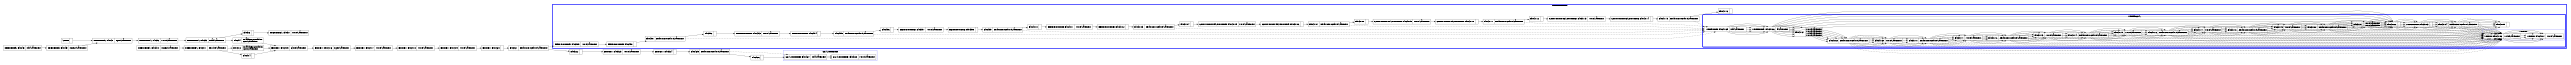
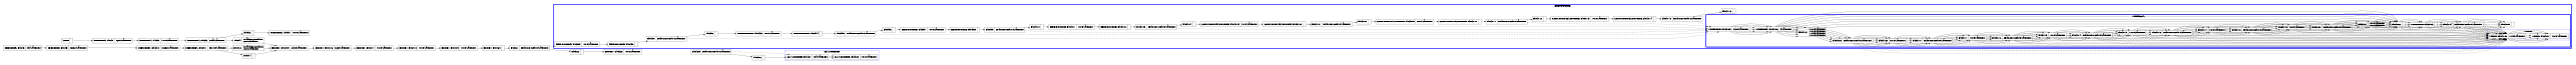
  digraph {
    compound=true
    rankdir=LR
    node [shape=record]
    edge [arrowtail=empty]
    n1 [label="{WRT-LN. Block186|WriteStatement\l}"]
    n2 [label="{WRT-LN. Block187|MoveStatement\l}"]
-   n3 [label="{WRITE-LINE. Block165|AddStatement\l}"]
+   n3 [label="{WRITE-LINE. Block165|CloseStatement\l}"]
    n4 [label="{WRITE-LINE. Block166|IfStatement\l}"]
    n5 [label="{Block167|MoveStatement\lMoveStatement\lWriteStatement\lMoveStatement\l}"]
    n6 [label="{Block182|}"]
    n7 [label="{Block168|PerformProcedureStatement\l}"]
    n8 [label="{Block169|MoveStatement\l}"]
    n9 [label="{Block170|PerformProcedureStatement\l}"]
    n10 [label="{Block171|MoveStatement\l}"]
    n11 [label="{Block172|PerformProcedureStatement\l}"]
    n12 [label="{Block173|MoveStatement\l}"]
    n13 [label="{Block174|PerformProcedureStatement\l}"]
    n14 [label="{Block175|MoveStatement\l}"]
    n15 [label="{Block176|PerformProcedureStatement\l}"]
    n16 [label="{Block177|MoveStatement\l}"]
    n17 [label="{Block178|PerformProcedureStatement\l}"]
    n18 [label="{Block179|MoveStatement\l}"]
    n19 [label="{Block180|PerformProcedureStatement\l}"]
    n20 [label="{Block181|MoveStatement\lMoveStatement\l}"]
    n21 [label="{WRITE-LINE. Block183|}"]
    n22 [label="{Block184|PerformProcedureStatement\l}"]
    n23 [label="{Block185|}"]
    n24 [label="{HEAD-ROUTINE. Block89|MoveStatement\l}"]
    n25 [label="{HEAD-ROUTINE. Block90|}"]
    n26 [label="{Block91|PerformProcedureStatement\l}"]
    n27 [label="{Block92|}"]
    n28 [label="{HEAD-ROUTINE. Block93|MoveStatement\l}"]
    n29 [label="{HEAD-ROUTINE. Block94|}"]
    n30 [label="{Block95|PerformProcedureStatement\l}"]
    n31 [label="{Block96|}"]
    n32 [label="{HEAD-ROUTINE. Block97|MoveStatement\l}"]
    n33 [label="{HEAD-ROUTINE. Block98|}"]
    n34 [label="{Block99|PerformProcedureStatement\l}"]
    n35 [label="{Block100|}"]
    n36 [label="{HEAD-ROUTINE. Block101|MoveStatement\l}"]
    n37 [label="{HEAD-ROUTINE. Block102|}"]
    n38 [label="{Block103|PerformProcedureStatement\l}"]
    n39 [label="{Block104|}"]
    n40 [label="{COLUMN-NAMES-ROUTINE. Block105|MoveStatement\l}"]
    n41 [label="{COLUMN-NAMES-ROUTINE. Block106|}"]
    n42 [label="{Block107|PerformProcedureStatement\l}"]
    n43 [label="{Block108|}"]
    n44 [label="{COLUMN-NAMES-ROUTINE. Block109|MoveStatement\l}"]
    n45 [label="{COLUMN-NAMES-ROUTINE. Block110|}"]
    n46 [label="{Block111|PerformProcedureStatement\l}"]
    n47 [label="{Block112|}"]
    n48 [label="{COLUMN-NAMES-ROUTINE. Block113|MoveStatement\l}"]
    n49 [label="{COLUMN-NAMES-ROUTINE. Block114|}"]
    n50 [label="{Block115|PerformProcedureStatement\l}"]
    n51 [label="{Block116|}"]
    n52 [label="{CCVS-INIT-FILE. Block27|AddStatement\l}"]
    n53 [label="{CCVS-INIT-FILE. Block28|MoveStatement\l}"]
    n54 [label="{START|}"]
    n55 [label="{OPEN-FILES. Block1|OpenStatement\l}"]
    n56 [label="{OPEN-FILES. Block2|MoveStatement\l}"]
    n57 [label="{OPEN-FILES. Block3|ReadStatement\l}"]
    n58 [label="{Block4|InvalidKeyCondition\lGotoStatement\l}"]
    n59 [label="{Block6|}"]
    n60 [label="{END-E-1. Block15|CloseStatement\l}"]
    n61 [label="{OPEN-FILES. Block7|MoveStatement\l}"]
    n62 [label="{END-E-1. Block16|OpenStatement\l}"]
    n63 [label="{END-E-1. Block17|MoveStatement\l}"]
    n64 [label="{END-E-1. Block18|MoveStatement\l}"]
    n65 [label="{END-E-1. Block19|MoveStatement\l}"]
    n66 [label="{END-E-1. Block20|}"]
    n67 [label="{Block21|PerformProcedureStatement\l}"]
    n68 [label="{Block22|}"]
    n69 [label="{END-E-1. Block23|MoveStatement\l}"]
-   n70 [label="{END-E-1. Block24|}"]
    n71 [label="{Block25|PerformProcedureStatement\l}"]
    n72 [label="{Block26|}"]
    n73 [label="{OPEN-FILES. Block8|AddStatement\l}"]
    n74 [label="{OPEN-FILES. Block9|AcceptStatement\l}"]
    n75 [label="{OPEN-FILES. Block10|AcceptStatement\l}"]
    n76 [label="{OPEN-FILES. Block11|RewriteStatement\l}"]
    n77 [label="{Block12|InvalidKeyCondition\lGotoStatement\l}"]
    n78 [label="{Block14|}"]
    subgraph cluster_1 {
      color=blue
-     label="HEAD-ROUTINE"
+     label="FILES-ROUTINE"
      n24
      n25
      n26
      n27
      n28
      n29
      n30
      n31
      n32
      n33
      n34
      n35
      n36
      n37
      n38
      n39
      n40
      n41
      n42
      n43
      n44
      n45
      n46
      n47
      n48
      n49
      n50
      n51
      subgraph cluster_2 {
        color=blue
        label="WRITE-CCVS"
        n3
        n4
        n5
        n6
        n7
        n8
        n9
        n10
        n11
        n12
        n13
        n14
        n15
        n16
        n17
        n18
        n19
        n20
        n21
        n22
        n23
        subgraph cluster_3 {
          color=blue
          label="WRT-LN"
          n1
          n2
        }
        subgraph cluster_4 {
          color=blue
          label="WRT-LN"
        }
        subgraph cluster_5 {
          color=blue
          label="WRT-LN"
        }
        subgraph cluster_6 {
          color=blue
          label="WRT-LN"
        }
        subgraph cluster_7 {
          color=blue
          label="WRT-LN"
        }
        subgraph cluster_8 {
          color=blue
          label="WRT-LN"
        }
        subgraph cluster_9 {
          color=blue
          label="WRT-LN"
        }
        subgraph cluster_10 {
          color=blue
          label="WRT-LN"
        }
      }
      subgraph cluster_11 {
        color=blue
        label="WRITE-LINE"
      }
      subgraph cluster_12 {
        color=blue
        label="WRITE-LINE"
      }
      subgraph cluster_13 {
        color=blue
        label="WRITE-LINE"
      }
      subgraph cluster_14 {
        color=blue
        label="WRITE-LINE"
      }
      subgraph cluster_15 {
        color=blue
        label="WRITE-LINE"
      }
      subgraph cluster_16 {
        color=blue
        label="WRITE-LINE"
      }
    }
    subgraph cluster_17 {
      color=blue
      label="CCVS-INIT-FILE"
      n52
      n53
    }
    n1 -> n2
    n1 -> n2
    n1 -> n2
    n1 -> n2
    n1 -> n2
    n1 -> n2
    n1 -> n2
    n1 -> n2
    n3 -> n4
    n3 -> n4
    n3 -> n4
    n3 -> n4
    n3 -> n4
    n3 -> n4
    n3 -> n4
    n4 -> n5
    n4 -> n5
    n4 -> n5
    n4 -> n5
    n4 -> n5
    n4 -> n5
    n4 -> n5
    n4 -> n6
    n4 -> n6
    n4 -> n6
    n4 -> n6
    n4 -> n6
    n4 -> n6
    n4 -> n6
    n5 -> n7
    n5 -> n7
    n5 -> n7
    n5 -> n7
    n5 -> n7
    n5 -> n7
    n5 -> n7
    n6 -> n21
    n6 -> n21
    n6 -> n21
    n6 -> n21
    n6 -> n21
    n6 -> n21
    n6 -> n21
    n7 -> n1 [style=dashed]
    n7 -> n1 [style=dashed]
    n7 -> n1 [style=dashed]
    n7 -> n1 [style=dashed]
    n7 -> n1 [style=dashed]
    n7 -> n1 [style=dashed]
    n7 -> n1 [style=dashed]
    n7 -> n8
    n7 -> n8
    n7 -> n8
    n7 -> n8
    n7 -> n8
    n7 -> n8
    n7 -> n8
    n8 -> n9
    n8 -> n9
    n8 -> n9
    n8 -> n9
    n8 -> n9
    n8 -> n9
    n8 -> n9
    n9 -> n1 [style=dashed]
    n9 -> n1 [style=dashed]
    n9 -> n1 [style=dashed]
    n9 -> n1 [style=dashed]
    n9 -> n1 [style=dashed]
    n9 -> n1 [style=dashed]
    n9 -> n1 [style=dashed]
    n9 -> n10
    n9 -> n10
    n9 -> n10
    n9 -> n10
    n9 -> n10
    n9 -> n10
    n9 -> n10
    n10 -> n11
    n10 -> n11
    n10 -> n11
    n10 -> n11
    n10 -> n11
    n10 -> n11
    n10 -> n11
    n11 -> n1 [style=dashed]
    n11 -> n1 [style=dashed]
    n11 -> n1 [style=dashed]
    n11 -> n1 [style=dashed]
    n11 -> n1 [style=dashed]
    n11 -> n1 [style=dashed]
    n11 -> n1 [style=dashed]
    n11 -> n12
    n11 -> n12
    n11 -> n12
    n11 -> n12
    n11 -> n12
    n11 -> n12
    n11 -> n12
    n12 -> n13
    n12 -> n13
    n12 -> n13
    n12 -> n13
    n12 -> n13
    n12 -> n13
    n12 -> n13
    n13 -> n1 [style=dashed]
    n13 -> n1 [style=dashed]
    n13 -> n1 [style=dashed]
    n13 -> n1 [style=dashed]
    n13 -> n1 [style=dashed]
    n13 -> n1 [style=dashed]
    n13 -> n1 [style=dashed]
    n13 -> n14
    n13 -> n14
    n13 -> n14
    n13 -> n14
    n13 -> n14
    n13 -> n14
    n13 -> n14
    n14 -> n15
    n14 -> n15
    n14 -> n15
    n14 -> n15
    n14 -> n15
    n14 -> n15
    n14 -> n15
    n15 -> n1 [style=dashed]
    n15 -> n1 [style=dashed]
    n15 -> n1 [style=dashed]
    n15 -> n1 [style=dashed]
    n15 -> n1 [style=dashed]
    n15 -> n1 [style=dashed]
    n15 -> n1 [style=dashed]
    n15 -> n16
    n15 -> n16
    n15 -> n16
    n15 -> n16
    n15 -> n16
    n15 -> n16
    n15 -> n16
    n16 -> n17
    n16 -> n17
    n16 -> n17
    n16 -> n17
    n16 -> n17
    n16 -> n17
    n16 -> n17
    n17 -> n1 [style=dashed]
    n17 -> n1 [style=dashed]
    n17 -> n1 [style=dashed]
    n17 -> n1 [style=dashed]
    n17 -> n1 [style=dashed]
    n17 -> n1 [style=dashed]
    n17 -> n1 [style=dashed]
    n17 -> n18
    n17 -> n18
    n17 -> n18
    n17 -> n18
    n17 -> n18
    n17 -> n18
    n17 -> n18
    n18 -> n19
    n18 -> n19
    n18 -> n19
    n18 -> n19
    n18 -> n19
    n18 -> n19
    n18 -> n19
    n19 -> n1 [style=dashed]
    n19 -> n1 [style=dashed]
    n19 -> n1 [style=dashed]
    n19 -> n1 [style=dashed]
    n19 -> n1 [style=dashed]
    n19 -> n1 [style=dashed]
    n19 -> n1 [style=dashed]
    n19 -> n20
    n19 -> n20
    n19 -> n20
    n19 -> n20
    n19 -> n20
    n19 -> n20
    n19 -> n20
    n20 -> n6
    n20 -> n6
    n20 -> n6
    n20 -> n6
    n20 -> n6
    n20 -> n6
    n20 -> n6
    n21 -> n22
    n21 -> n22
    n21 -> n22
    n21 -> n22
    n21 -> n22
    n21 -> n22
    n21 -> n22
    n22 -> n1 [style=dashed]
    n22 -> n1 [style=dashed]
    n22 -> n1 [style=dashed]
    n22 -> n1 [style=dashed]
    n22 -> n1 [style=dashed]
    n22 -> n1 [style=dashed]
    n22 -> n1 [style=dashed]
    n22 -> n23
    n22 -> n23
    n22 -> n23
    n22 -> n23
    n22 -> n23
    n22 -> n23
    n22 -> n23
    n24 -> n25
    n25 -> n26
    n26 -> n3 [style=dashed]
    n26 -> n27
    n27 -> n28
    n28 -> n29
    n29 -> n30
    n30 -> n3 [style=dashed]
    n30 -> n31
    n31 -> n32
    n32 -> n33
    n33 -> n34
    n34 -> n3 [style=dashed]
    n34 -> n35
    n35 -> n36
    n36 -> n37
    n37 -> n38
    n38 -> n3 [style=dashed]
    n38 -> n39
    n39 -> n40
    n40 -> n41
    n41 -> n42
    n42 -> n3 [style=dashed]
    n42 -> n43
    n43 -> n44
    n44 -> n45
    n45 -> n46
    n46 -> n3 [style=dashed]
    n46 -> n47
    n47 -> n48
    n48 -> n49
    n49 -> n50
    n50 -> n3 [style=dashed]
    n50 -> n51
    n52 -> n53
    n52 -> n53
    n54 -> n55
    n55 -> n56
    n56 -> n57
    n57 -> n58
    n57 -> n59
    n58 -> n60
    n59 -> n61
    n60 -> n62
    n62 -> n63
    n63 -> n64
    n64 -> n65
    n65 -> n66
    n66 -> n67
    n67 -> n24 [style=dashed]
    n67 -> n68
    n68 -> n69
-   n69 -> n70
-   n70 -> n71
    n71 -> n52 [style=dashed]
    n71 -> n72
    n72 -> n52
    n73 -> n74
-   n74 -> n55
+   n74 -> n75
    n75 -> n76
    n76 -> n77
    n76 -> n78
    n77 -> n60
    n78 -> n60
  }
